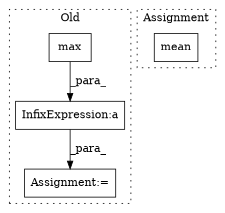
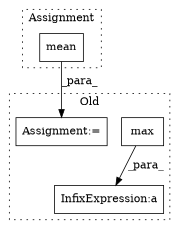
  digraph {
    node [a=32 shape=box]
    n1 [l=5 label=max s=8599]
    n2 [a=7 l=1 label="Assignment:=" s=8579]
    n3 [a=27 l=3 label="InfixExpression:a" s=8604]
    n4 [l="5,1" label=mean s="8891,8897"]
    subgraph cluster_1 {
      label=Old
      style=dotted
      n1
      n2
      n3
    }
    subgraph cluster_2 {
      label=Assignment
      style=dotted
      n4
    }
    n1 -> n3 [label=_para_]
-   n3 -> n2 [label=_para_]
+   n4 -> n2 [label=_para_]
  }
